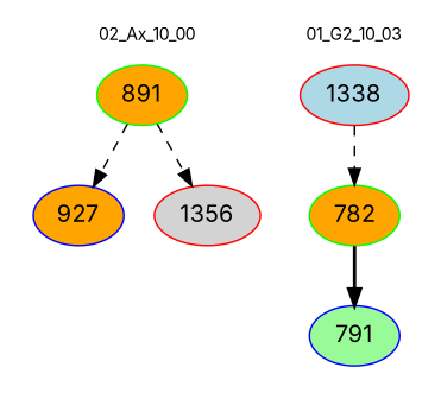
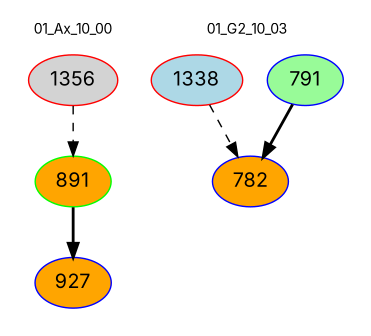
  digraph {
    fontname=Inter
    node [color=green fillcolor=orange fontname=Inter style=filled]
    edge [color=black fontname=Inter style=bold]
    n1 [label=891]
    n2 [color=blue label=927]
    n3 [color=red fillcolor=lightgrey label=1356]
-   n4 [label=782]
+   n4 [color=blue label=782]
    n5 [color=blue fillcolor=palegreen label=791]
    n6 [color=red fillcolor=lightblue label=1338]
    subgraph cluster_1 {
      color=white
      fontsize=10
-     label="02_Ax_10_00"
+     label="01_Ax_10_00"
      n1
      n2
      n3
    }
    subgraph cluster_2 {
      color=white
      fontsize=10
      label="01_G2_10_03"
      n4
      n5
      n6
    }
-   n1 -> n2 [style=dashed]
-   n1 -> n3 [style=dashed]
-   n4 -> n5
+   n1 -> n2
+   n3 -> n1 [style=dashed]
+   n5 -> n4
    n6 -> n4 [style=dashed]
  }
